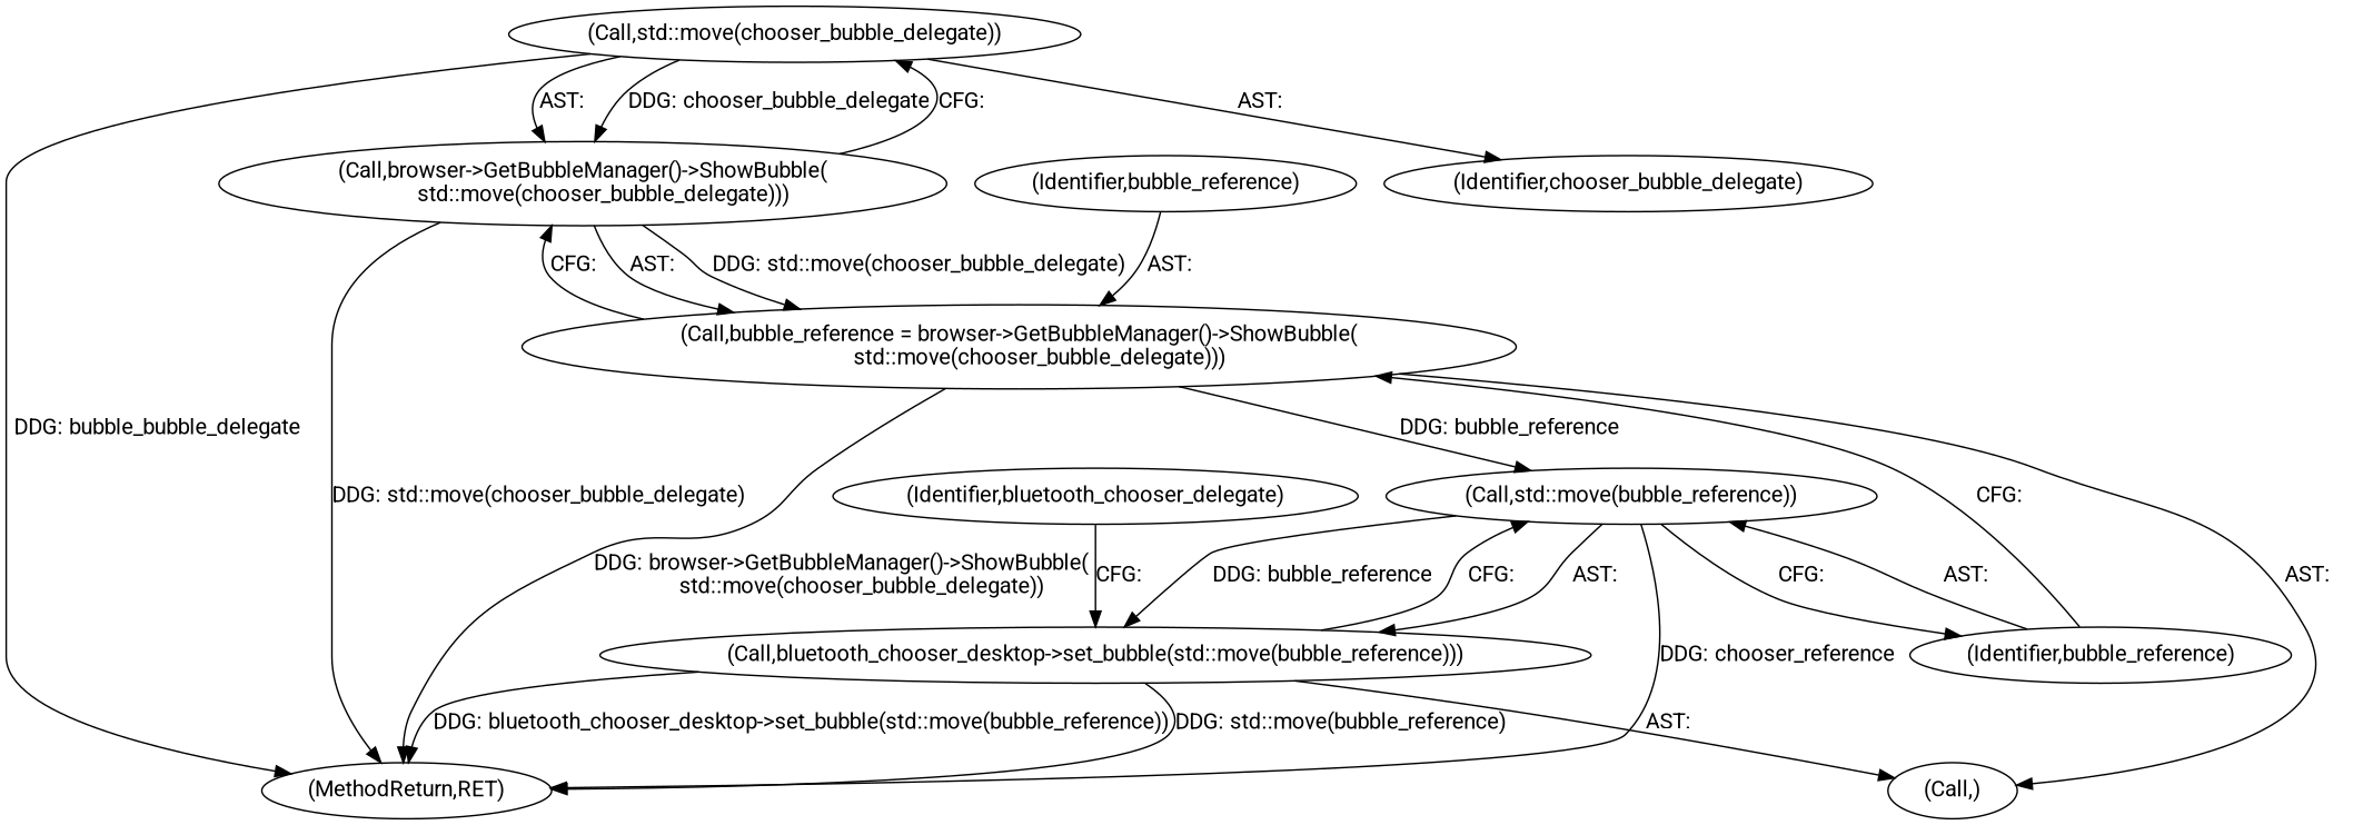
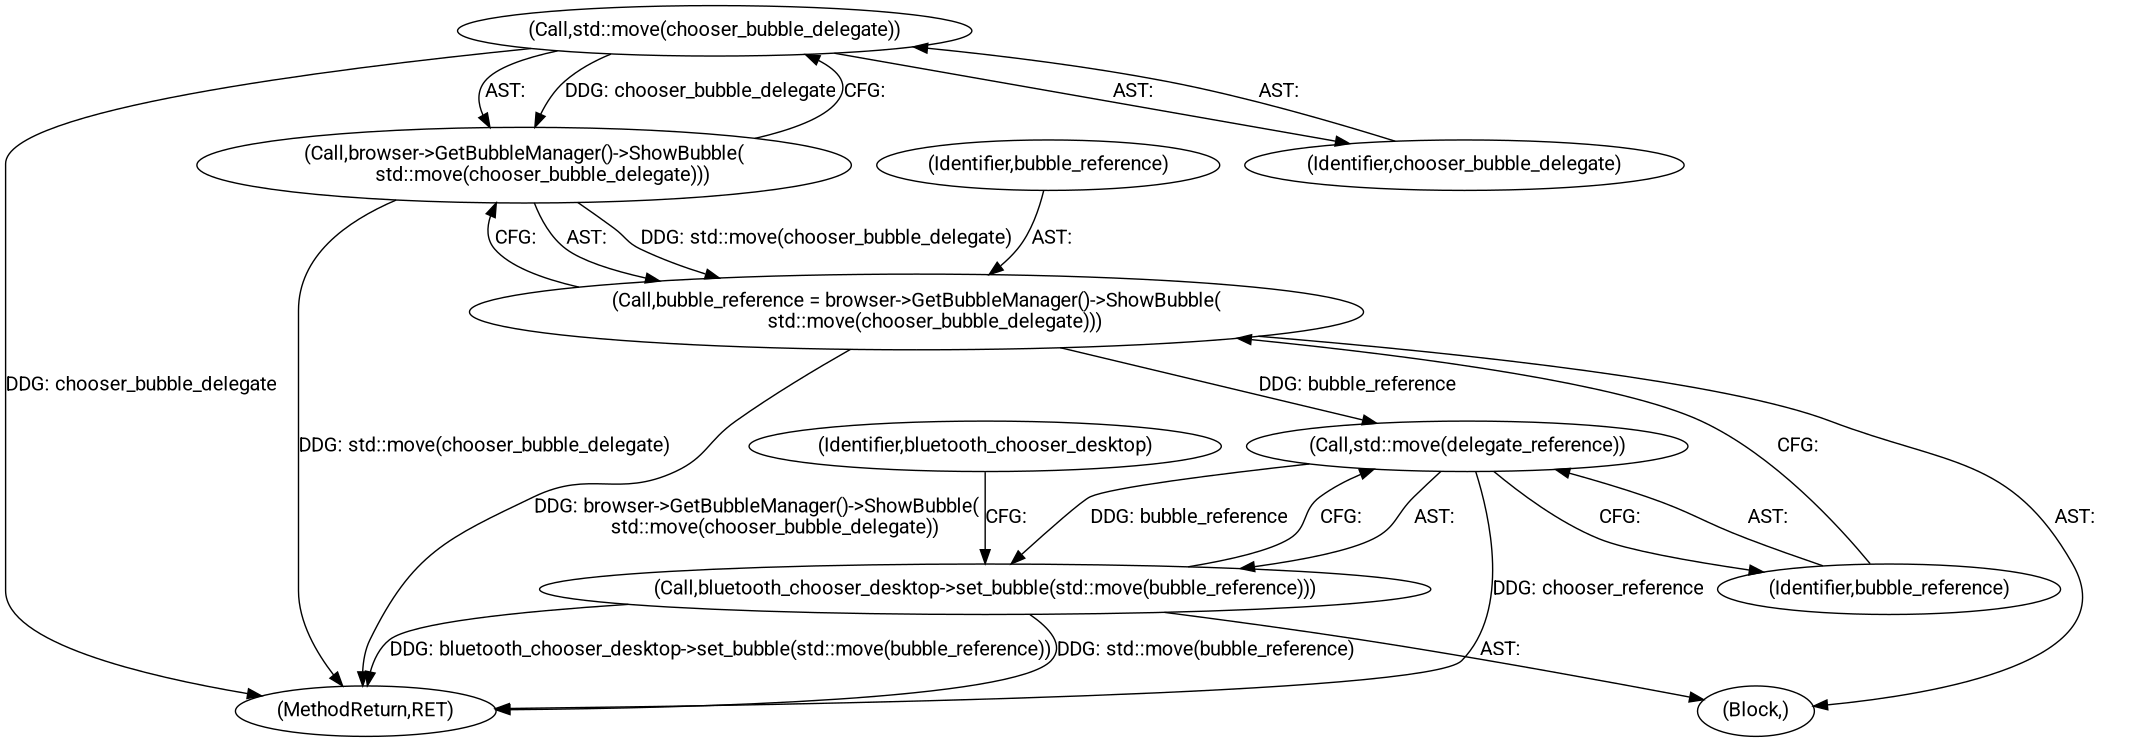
  digraph {
    fontname=Roboto
    node [fontname=Roboto]
    edge [fontname=Roboto]
    n1 [label="(Call,std::move(chooser_bubble_delegate))"]
    n2 [label="(Call,browser->GetBubbleManager()->ShowBubble(\n       std::move(chooser_bubble_delegate)))"]
    n3 [label="(MethodReturn,RET)"]
    n4 [label="(Identifier,chooser_bubble_delegate)"]
    n5 [label="(Call,bubble_reference = browser->GetBubbleManager()->ShowBubble(\n       std::move(chooser_bubble_delegate)))"]
-   n6 [label="(Call,std::move(bubble_reference))"]
-   n7 [label="(Call,)"]
+   n6 [label="(Call,std::move(delegate_reference))"]
+   n7 [label="(Block,)"]
    n8 [label="(Call,bluetooth_chooser_desktop->set_bubble(std::move(bubble_reference)))"]
    n9 [label="(Identifier,bubble_reference)"]
    n10 [label="(Identifier,bubble_reference)"]
-   n11 [label="(Identifier,bluetooth_chooser_delegate)"]
+   n11 [label="(Identifier,bluetooth_chooser_desktop)"]
    n1 -> n2 [label="AST: "]
    n1 -> n2 [label="DDG: chooser_bubble_delegate"]
-   n1 -> n3 [label="DDG: bubble_bubble_delegate"]
+   n1 -> n3 [label="DDG: chooser_bubble_delegate"]
    n1 -> n4 [label="AST: "]
    n2 -> n1 [label="CFG: "]
    n2 -> n3 [label="DDG: std::move(chooser_bubble_delegate)"]
    n2 -> n5 [label="AST: "]
    n2 -> n5 [label="DDG: std::move(chooser_bubble_delegate)"]
+   n4 -> n1 [label="AST: "]
    n5 -> n2 [label="CFG: "]
    n5 -> n3 [label="DDG: browser->GetBubbleManager()->ShowBubble(\n       std::move(chooser_bubble_delegate))"]
    n5 -> n6 [label="DDG: bubble_reference"]
    n5 -> n7 [label="AST: "]
    n6 -> n3 [label="DDG: chooser_reference"]
    n6 -> n8 [label="AST: "]
    n6 -> n8 [label="DDG: bubble_reference"]
    n6 -> n9 [label="CFG: "]
    n8 -> n3 [label="DDG: bluetooth_chooser_desktop->set_bubble(std::move(bubble_reference))"]
    n8 -> n3 [label="DDG: std::move(bubble_reference)"]
    n8 -> n6 [label="CFG: "]
    n8 -> n7 [label="AST: "]
    n9 -> n5 [label="CFG: "]
    n9 -> n6 [label="AST: "]
    n10 -> n5 [label="AST: "]
    n11 -> n8 [label="CFG: "]
  }
